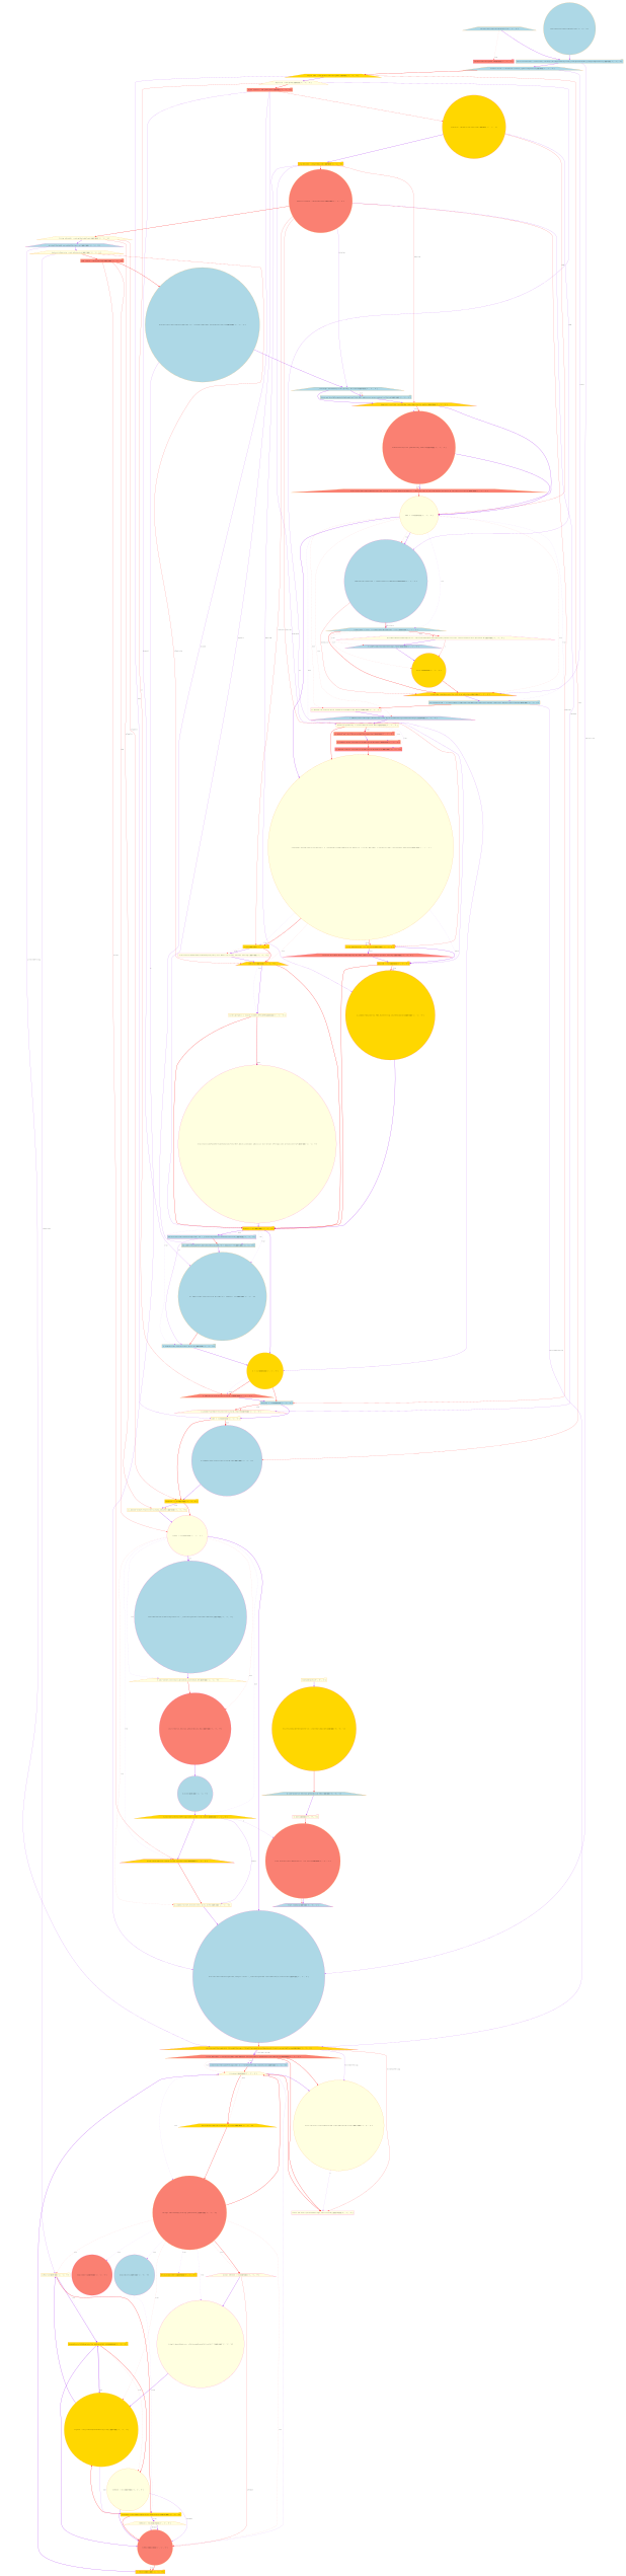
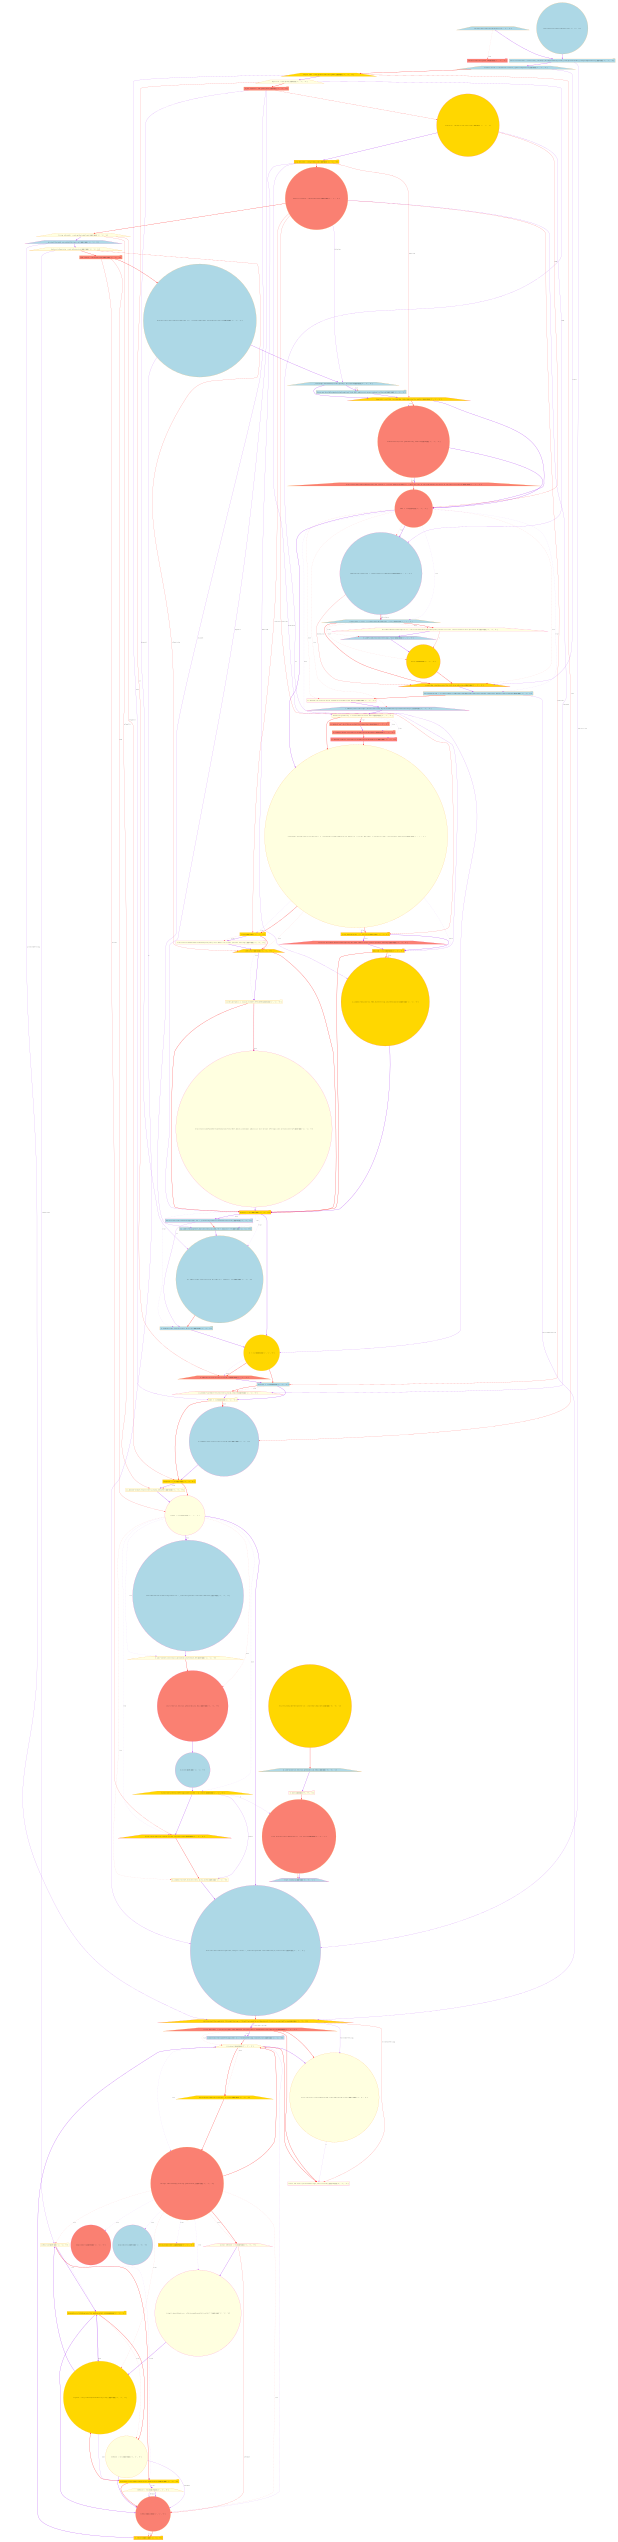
  digraph {
    fontname="Liberation Mono"
    node [color=darkorange fillcolor=lightyellow fontname="Liberation Mono" shape=folder style=filled]
    edge [color=purple fontname="Liberation Mono" style=bold]
    n1 [color=deeppink fillcolor=salmon label="ListServiceOfferingsCmd cmd@@@2@@@['1', '1', '0']"]
    n2 [color=deeppink fillcolor=gold label="_accountMgr.checkAccess(caller,null,true,vmInstance)@@@31@@@['1', '1', '0']" shape=trapezium]
    n3 [fillcolor=lightblue label="currentVmOffering = _srvOfferingDao.findByIdIncludingRemoved(vmInstance.getId(),vmInstance.getServiceOfferingId())@@@32@@@['1', '1', '0']"]
    n4 [color=deeppink fillcolor=gold label="List<ServiceOfferingJoinVO> filteredOfferings = filterOfferingsOnCurrentTags(result.first(),currentVmOffering)@@@87@@@['1', '1', '0']" shape=trapezium]
    n5 [color=deeppink label="sc.addAnd(\"id\",SearchCriteria.Op.NEQ,currentVmOffering.getId())@@@33@@@['1', '1', '0']"]
    n6 [fillcolor=gold label="Object name = cmd.getServiceOfferingName()@@@5@@@['1', '1', '0']" shape=trapezium]
    n7 [label="Object id = cmd.getId()@@@6@@@['1', '1', '0']" shape=trapezium]
    n8 [label="name != null@@@71@@@['1', '1', '0']"]
    n9 [color=deeppink fillcolor=lightblue label="sc.addAnd(\"name\",SearchCriteria.Op.EQ,name)@@@72@@@['1', '1', '0']" shape=circle]
    n10 [fillcolor=gold label="id != null@@@65@@@['1', '1', '0']" shape=circle]
    n11 [fillcolor=salmon label="sc.addAnd(\"id\",SearchCriteria.Op.EQ,id)@@@66@@@['1', '1', '0']" shape=trapezium]
    n12 [fillcolor=salmon label="Object keyword = cmd.getKeyword()@@@7@@@['1', '1', '0']"]
    n13 [fillcolor=gold label="vmTypeStr != null@@@74@@@['1', '1', '0']"]
    n14 [color=deeppink fillcolor=salmon label="sc.addAnd(\"ramSize\",Op.GTEQ,currentVmOffering.getRamSize())@@@38@@@['1', '1', '0']"]
    n15 [label="(_accountMgr.isNormalUser(caller.getId()) || _accountMgr.isDomainAdmin(caller.getId())) || caller.getType() == Account.ACCOUNT_TYPE_RESOURCE_DOMAIN_ADMIN@@@41@@@['1', '1', '0']" shape=circle]
    n16 [color=deeppink fillcolor=gold label="isRecursive@@@45@@@['1', '1', '0']" shape=trapezium]
    n17 [fillcolor=gold label="isSystem@@@42@@@['1', '1', '0']"]
    n18 [color=deeppink fillcolor=gold label="caller.getDomainId() != 1 && isSystem@@@52@@@['1', '1', '0']"]
    n19 [color=deeppink fillcolor=gold label="domainId != null@@@55@@@['1', '1', '0']"]
    n20 [color=deeppink fillcolor=gold label="sc.addAnd(\"domainId\",Op.FIND_IN_SET,String.valueOf(domainId))@@@56@@@['1', '1', '0']" shape=circle]
    n21 [color=deeppink fillcolor=gold label="keyword != null@@@59@@@['1', '1', '0']"]
    n22 [fillcolor=lightblue label="ssc.addOr(\"name\",SearchCriteria.Op.LIKE,\"%\" + keyword + \"%\")@@@62@@@['1', '1', '0']" shape=circle]
    n23 [fillcolor=lightblue label="sc.addAnd(\"name\",SearchCriteria.Op.SC,ssc)@@@63@@@['1', '1', '0']"]
    n24 [color=deeppink fillcolor=lightblue label="SearchCriteria<ServiceOfferingJoinVO> ssc = _srvOfferingJoinDao.createSearchCriteria()@@@60@@@['1', '1', '0']"]
    n25 [fillcolor=lightblue label="ssc.addOr(\"displayText\",SearchCriteria.Op.LIKE,\"%\" + keyword + \"%\")@@@61@@@['1', '1', '0']"]
    n26 [label="Boolean isRecursive = cmd.isRecursive()@@@13@@@['1', '1', '0']" shape=trapezium]
    n27 [fillcolor=salmon label="Long zoneId = cmd.getZoneId()@@@14@@@['1', '1', '0']"]
    n28 [label="isRecursive@@@97@@@['1', '1', '0']"]
    n29 [label="caller.getType() == Account.ACCOUNT_TYPE_NORMAL@@@46@@@['1', '1', '0']"]
    n30 [color=deeppink fillcolor=gold label="zoneSC.setParameters(\"zoneId\",String.valueOf(zoneId))@@@83@@@['1', '1', '0']" shape=trapezium]
    n31 [color=deeppink label="zoneId != null@@@77@@@['1', '1', '0']" shape=circle]
    n32 [fillcolor=lightblue label="SearchCriteria<ServiceOfferingJoinVO> sc = _srvOfferingJoinDao.createSearchCriteria()@@@15@@@['1', '1', '0']" shape=circle]
    n33 [fillcolor=gold label="_domainDao.isChildDomain(caller.getDomainId(),dId)@@@98@@@['1', '1', '0']"]
    n34 [fillcolor=gold label="_domainDao.isChildDomain(dId,caller.getDomainId())@@@104@@@['1', '1', '0']"]
    n35 [fillcolor=salmon label="caller.getType() != Account.ACCOUNT_TYPE_ADMIN && CollectionUtils.isNotEmpty(filteredOfferings)@@@88@@@['1', '1', '0']" shape=trapezium]
    n36 [label="return new Pair<>(filteredOfferings,filteredOfferings.size())@@@116@@@['1', '0', '0']" shape=circle]
    n37 [label="it.hasNext()@@@90@@@['1', '1', '0']" shape=trapezium]
    n38 [color=deeppink fillcolor=lightblue label="ListIterator<ServiceOfferingJoinVO> it = filteredOfferings.listIterator()@@@89@@@['1', '1', '0']"]
    n39 [color=deeppink label="return new Pair<>(filteredOfferings,result.second())@@@116@@@['0', '1', '0']"]
    n40 [fillcolor=salmon label="!Strings.isNullOrEmpty(offering.getDomainId())@@@92@@@['1', '1', '0']" shape=circle]
    n41 [fillcolor=gold label="ServiceOfferingJoinVO offering = it.next()@@@91@@@['1', '1', '0']" shape=trapezium]
    n42 [label="vmInstance.getState() == VirtualMachine.State.Running@@@35@@@['1', '1', '0']"]
    n43 [fillcolor=salmon label="sc.addAnd(\"speed\",Op.GTEQ,currentVmOffering.getSpeed())@@@37@@@['1', '1', '0']"]
    n44 [fillcolor=salmon label="sc.addAnd(\"cpu\",Op.GTEQ,currentVmOffering.getCpu())@@@36@@@['1', '1', '0']"]
    n45 [label="toRemove = false@@@99@@@['1', '1', '0']" shape=circle]
    n46 [fillcolor=gold label="Long dId = Long.valueOf(domainIdString.trim())@@@96@@@['1', '1', '0']" shape=circle]
    n47 [fillcolor=salmon label="toRemove@@@110@@@['1', '1', '0']" shape=circle]
    n48 [color=deeppink fillcolor=gold label="it.remove()@@@111@@@['1', '1', '0']"]
    n49 [label="sc.addAnd(\"zoneId\",SearchCriteria.Op.SC,zoneSC)@@@84@@@['1', '1', '0']"]
    n50 [color=deeppink fillcolor=lightblue label="Pair<List<ServiceOfferingJoinVO>,Integer> result = _srvOfferingJoinDao.searchAndCount(sc,searchFilter)@@@86@@@['1', '1', '0']" shape=circle]
    n51 [color=deeppink fillcolor=gold label="String domainIdString@@@95@@@['0', '1', '0']"]
    n52 [color=deeppink fillcolor=lightblue label="sc.addAnd(\"useLocalStorage\",SearchCriteria.Op.EQ,currentVmOffering.isUseLocalStorage())@@@34@@@['1', '1', '0']" shape=trapezium]
    n53 [color=deeppink label="throw new InvalidParameterValueException(\"Only ROOT admins and Domain admins can list service offerings with isrecursive=true\")@@@47@@@['1', '1', '0']" shape=circle]
-   n54 [label="listVpcNetworks['0', '0', '1']"]
    n55 [color=deeppink fillcolor=gold label="final SearchBuilder<NetworkVO> sb = createSearchBuilder()@@@3@@@['0', '0', '1']" shape=circle]
    n56 [fillcolor=lightblue label="sb.and(\"vpcId\",sb.entity().getVpcId(),Op.NNULL)@@@4@@@['0', '0', '1']" shape=trapezium]
    n57 [color=deeppink fillcolor=gold label="domainId != null && !_accountMgr.isRootAdmin(caller.getId())@@@19@@@['1', '1', '0']" shape=trapezium]
-   n58 [label="vmId != null@@@24@@@['1', '1', '0']" shape=circle]
+   n58 [fillcolor=salmon label="vmId != null@@@24@@@['1', '1', '0']" shape=circle]
    n59 [fillcolor=salmon label="!isPermissible(caller.getDomainId(),domainId)@@@20@@@['1', '1', '0']" shape=circle]
    n60 [color=deeppink fillcolor=lightblue label="VMInstanceVO vmInstance = _vmInstanceDao.findById(vmId)@@@25@@@['1', '1', '0']" shape=circle]
    n61 [fillcolor=lightblue label="(vmInstance == null) || (vmInstance.getRemoved() != null)@@@26@@@['1', '1', '0']" shape=trapezium]
    n62 [fillcolor=salmon label="throw new PermissionDeniedException(\"The account:\" + caller.getAccountName() + \" does not fall in the same domain hierarchy as the service offering\")@@@21@@@['1', '1', '0']" shape=trapezium]
    n63 [color=deeppink label="throw new InvalidParameterValueException(\"Only root admins can access system's offering\")@@@43@@@['1', '1', '0']"]
    n64 [color=deeppink fillcolor=salmon label="throw new InvalidParameterValueException(\"Non ROOT admins cannot access system's offering\")@@@53@@@['1', '1', '0']" shape=trapezium]
    n65 [fillcolor=lightblue label="isSystem != null@@@68@@@['1', '1', '0']"]
    n66 [color=deeppink label="sc.addAnd(\"systemUse\",SearchCriteria.Op.EQ,isSystem)@@@69@@@['1', '1', '0']" shape=trapezium]
    n67 [color=deeppink fillcolor=gold label="Long vmId = cmd.getVirtualMachineId()@@@8@@@['1', '1', '0']" shape=circle]
    n68 [color=deeppink fillcolor=gold label="Long domainId = cmd.getDomainId()@@@9@@@['1', '1', '0']"]
    n69 [fillcolor=salmon label="Boolean isSystem = cmd.getIsSystem()@@@10@@@['1', '1', '0']" shape=circle]
    n70 [color=deeppink label="sb.done()@@@5@@@['0', '0', '1']"]
    n71 [fillcolor=salmon label="final SearchCriteria<NetworkVO> sc = sb.create()@@@6@@@['0', '0', '1']" shape=circle]
    n72 [color=deeppink fillcolor=lightblue label="return listBy(sc)@@@7@@@['0', '0', '1']" shape=trapezium]
    n73 [color=deeppink label="boolean toRemove = true@@@93@@@['1', '1', '0']" shape=trapezium]
    n74 [color=deeppink label="String(( domainIdsArray = offering.getDomainId().split(\",\")@@@94@@@['1', '1', '0']" shape=circle]
    n75 [color=deeppink label="InvalidParameterValueException ex = new InvalidParameterValueException(\"unable to find a virtual machine with specified id\")@@@27@@@['1', '1', '0']" shape=trapezium]
    n76 [color=deeppink fillcolor=lightblue label="ex.addProxyObject(vmId.toString(),\"vmId\")@@@28@@@['1', '1', '0']" shape=trapezium]
    n77 [color=deeppink fillcolor=gold label="throw ex@@@29@@@['1', '1', '0']" shape=circle]
    n78 [fillcolor=lightblue label="throw new InvalidParameterValueException(\"Only ROOT admins can access system's offering\")@@@17@@@['1', '1', '0']"]
    n79 [color=deeppink fillcolor=salmon label="domainIdsArray@@@95@@@['1', '1', '0']" shape=circle]
    n80 [label="toRemove = false@@@105@@@['1', '1', '0']" shape=trapezium]
    n81 [label="sb.and(\"zoneId\",sb.entity().getZoneId(),Op.FIND_IN_SET)@@@79@@@['1', '1', '0']" shape=trapezium]
    n82 [color=deeppink fillcolor=salmon label="sb.or(\"zId\",sb.entity().getZoneId(),Op.NULL)@@@80@@@['1', '1', '0']" shape=circle]
    n83 [color=deeppink fillcolor=lightblue label="sb.done()@@@81@@@['1', '1', '0']" shape=circle]
    n84 [fillcolor=gold label="SearchCriteria<ServiceOfferingJoinVO> zoneSC = sb.create()@@@82@@@['1', '1', '0']" shape=trapezium]
    n85 [color=deeppink fillcolor=lightblue label="domainIdsArray@@@95@@@['1', '0', '0']" shape=circle]
    n86 [fillcolor=lightblue label="searchForServiceOfferingsInternal['1', '0', '0']" shape=circle]
    n87 [fillcolor=lightblue label="Filter searchFilter = new Filter(,\"sortKey\",SortKeyAscending.value(),cmd.getStartIndex(),cmd.getPageSizeVal())@@@3@@@['1', '1', '0']"]
    n88 [fillcolor=lightblue label="Account caller = CallContext.current().getCallingAccount()@@@4@@@['1', '1', '0']" shape=trapezium]
    n89 [color=deeppink fillcolor=lightblue label="SearchBuilder<ServiceOfferingJoinVO> sb = _srvOfferingJoinDao.createSearchBuilder()@@@78@@@['1', '1', '0']" shape=circle]
    n90 [label="sc.addAnd(\"vmType\",SearchCriteria.Op.EQ,vmTypeStr)@@@75@@@['1', '1', '0']"]
    n91 [fillcolor=lightblue label="!_accountMgr.isRootAdmin(caller.getId()) && isSystem@@@16@@@['1', '1', '0']" shape=trapezium]
    n92 [label="String vmTypeStr = cmd.getSystemVmType()@@@11@@@['1', '1', '0']" shape=trapezium]
    n93 [color=deeppink fillcolor=lightblue label="ServiceOfferingVO currentVmOffering = null@@@12@@@['1', '1', '0']" shape=trapezium]
    n94 [fillcolor=lightblue label="searchForServiceOfferingsInternal['0', '1', '0']" shape=trapezium]
    n2 -> n3
    n3 -> n4 [label=currentVmOffering style=solid]
    n3 -> n5 [color=red]
    n4 -> n35 [label=filteredOfferings style=solid]
    n4 -> n35
    n4 -> n36 [label=filteredOfferings style=solid]
    n4 -> n39 [color=red label=filteredOfferings style=solid]
    n5 -> n52
    n6 -> n7
    n6 -> n8 [label=name style=solid]
    n6 -> n9 [color=red label=name style=solid]
    n7 -> n10 [label=id style=solid]
    n7 -> n11 [color=red label=id style=solid]
    n7 -> n12 [color=red]
    n8 -> n9 [color=red]
    n8 -> n9 [color=red label=true style=dotted]
    n8 -> n13 [color=red]
    n9 -> n13
    n10 -> n11 [color=red]
    n10 -> n11 [label=true style=dotted]
    n10 -> n65 [color=red]
    n11 -> n65
    n12 -> n21 [label=keyword style=solid]
    n12 -> n22 [label=keyword style=solid]
    n12 -> n25 [label=keyword style=solid]
    n12 -> n67 [color=red style=solid]
    n13 -> n31 [color=red]
    n13 -> n90
    n13 -> n90 [color=red label=true style=dotted]
    n14 -> n15 [color=red]
    n15 -> n16 [color=red label=true style=dotted]
    n15 -> n17 [color=red]
    n15 -> n17 [label=true style=dotted]
    n15 -> n18 [color=red]
    n15 -> n18 [label=false style=dotted]
    n15 -> n19 [label=false style=dotted]
    n16 -> n21 [color=red]
    n16 -> n29
    n16 -> n29 [label=true style=dotted]
    n17 -> n16 [color=red]
    n17 -> n63
    n17 -> n63 [color=red label=true style=dotted]
    n18 -> n19
    n18 -> n64
    n18 -> n64 [label=true style=dotted]
    n19 -> n20 [color=red]
    n19 -> n20 [label=true style=dotted]
    n19 -> n21 [color=red]
    n20 -> n21
    n21 -> n10
    n21 -> n22 [label=true style=dotted]
    n21 -> n23 [label=true style=dotted]
    n21 -> n24 [label=true style=dotted]
    n21 -> n24
    n21 -> n25 [label=true style=dotted]
    n22 -> n23 [color=red]
    n23 -> n10
    n24 -> n23 [label=ssc style=solid]
    n24 -> n25 [color=red]
    n25 -> n22
    n26 -> n16 [color=red label=isRecursive style=solid]
    n26 -> n27 [color=red]
    n26 -> n28 [label=isRecursive style=solid]
    n27 -> n30 [color=red label=zoneId style=solid]
    n27 -> n31 [color=red label=name style=solid]
    n27 -> n32 [color=red]
    n28 -> n33
    n28 -> n33 [label=true style=dotted]
    n28 -> n34 [color=red]
    n28 -> n34 [label=false style=dotted]
    n29 -> n21 [color=red]
    n29 -> n53 [color=red]
    n29 -> n53 [label=true style=dotted]
    n30 -> n49 [color=red]
    n31 -> n30 [label=true style=dotted]
    n31 -> n49 [color=red label=true style=dotted]
    n31 -> n50
    n31 -> n81 [label=true style=dotted]
    n31 -> n82 [color=red label=true style=dotted]
    n31 -> n84 [label=true style=dotted]
    n31 -> n89
    n31 -> n89 [label=true style=dotted]
    n32 -> n50 [label=sc style=solid]
    n32 -> n91
    n33 -> n45 [color=red label=true style=dotted]
    n33 -> n45 [color=red]
    n33 -> n46
    n33 -> n47
    n34 -> n46 [color=red]
    n34 -> n47 [color=red]
    n34 -> n80
    n34 -> n80 [label=true style=dotted]
    n35 -> n36 [color=red]
    n35 -> n37 [color=red label=true style=dotted]
    n35 -> n38 [label=true style=dotted]
    n35 -> n38
    n35 -> n39 [color=red]
    n36 -> n39 [label=0 style=dashed]
    n37 -> n36
    n37 -> n39 [color=red]
    n37 -> n40 [label=true style=dotted]
    n37 -> n41 [color=red]
    n37 -> n41 [color=red label=true style=dotted]
    n38 -> n37 [color=red]
    n40 -> n28 [color=red label=true style=dotted]
    n40 -> n37 [color=red]
    n40 -> n46 [color=red label=true style=dotted]
    n40 -> n47 [color=red label=true style=dotted]
    n40 -> n51 [label=true style=dotted]
    n40 -> n73 [color=red label=true style=dotted]
    n40 -> n73 [color=red]
    n40 -> n74 [label=true style=dotted]
    n40 -> n79 [label=true style=dotted]
    n40 -> n85 [label=true style=dotted]
    n41 -> n40 [color=red]
    n42 -> n14 [label=true style=dotted]
    n42 -> n15 [color=red]
    n42 -> n43 [label=true style=dotted]
    n42 -> n44 [label=true style=dotted]
    n42 -> n44 [color=red]
    n43 -> n14 [color=red]
    n44 -> n43
    n45 -> n47
    n45 -> n47 [label=toRemove style=solid]
    n46 -> n28
    n46 -> n33 [label=dId style=solid]
    n46 -> n34 [label=dId style=solid]
    n47 -> n37 [style=dashed]
    n47 -> n48 [color=red label=true style=dotted]
    n47 -> n48 [color=red]
    n48 -> n37
    n49 -> n50
    n50 -> n4 [color=red]
    n52 -> n42
    n53 -> n21
-   n54 -> n55
    n55 -> n56 [color=red]
    n56 -> n70
    n57 -> n58
    n57 -> n59 [color=red]
    n57 -> n59 [label=true style=dotted]
    n58 -> n2 [color=red label=true style=dotted]
    n58 -> n3 [label=true style=dotted]
    n58 -> n5 [color=red label=true style=dotted]
    n58 -> n15
    n58 -> n42 [label=true style=dotted]
    n58 -> n52 [color=red label=true style=dotted]
    n58 -> n60
    n58 -> n60 [color=red label=true style=dotted]
    n58 -> n61 [label=true style=dotted]
    n59 -> n58
    n59 -> n62 [color=red label=true style=dotted]
    n59 -> n62
    n60 -> n2 [color=red label=vmInstance style=solid]
    n60 -> n61 [color=red]
    n60 -> n61 [label=vmInstance style=solid]
    n61 -> n2 [color=red]
    n61 -> n75 [color=red label=true style=dotted]
    n61 -> n75 [color=red]
    n61 -> n76 [color=red label=true style=dotted]
    n61 -> n77 [color=red label=true style=dotted]
    n62 -> n58 [color=red]
    n63 -> n16
    n64 -> n19
    n65 -> n8
    n65 -> n66 [color=red]
    n65 -> n66 [color=red label=true style=dotted]
    n66 -> n8
    n67 -> n58 [color=red label=vmId style=solid]
    n67 -> n60 [label=vmId style=solid]
    n67 -> n68
    n68 -> n19 [label=domainId style=solid]
    n68 -> n20 [label=domainId style=solid]
    n68 -> n57 [color=red label=domainId style=solid]
    n68 -> n69 [color=red]
    n69 -> n17 [color=red label=isSystem style=solid]
    n69 -> n18 [color=red label=isSystem style=solid]
    n69 -> n65 [color=red label=isSystem style=solid]
    n69 -> n66 [label=isSystem style=solid]
    n69 -> n91 [label=isSystem style=solid]
    n69 -> n92 [color=red]
    n70 -> n71 [color=red]
    n71 -> n72 [color=red label=sc style=solid]
    n71 -> n72
    n73 -> n47 [color=red label=toRemove style=solid]
    n73 -> n74
    n74 -> n46
    n75 -> n76
    n75 -> n77 [color=red label=ex style=solid]
    n76 -> n77
    n77 -> n2 [color=red]
    n78 -> n57
    n80 -> n47
    n80 -> n47 [label=toRemove style=solid]
    n81 -> n82 [color=red]
    n82 -> n83
    n83 -> n84
    n84 -> n30
    n84 -> n49 [label=zoneSC style=solid]
    n84 -> n71 [label=0 style=dashed]
    n86 -> n87
    n87 -> n50 [label=searchFilter style=solid]
    n87 -> n88
    n88 -> n2 [label=caller style=solid]
    n88 -> n6 [color=red]
    n89 -> n81
    n90 -> n31
    n91 -> n57
    n91 -> n78
    n91 -> n78 [color=red label=true style=dotted]
    n92 -> n13 [color=red label=vmTypeStr style=solid]
    n92 -> n90 [color=red label=vmTypeStr style=solid]
    n92 -> n93
    n93 -> n4 [label=currentVmOffering style=solid]
    n93 -> n26
    n94 -> n1 [color=red label=true style=dotted]
    n94 -> n87
  }
